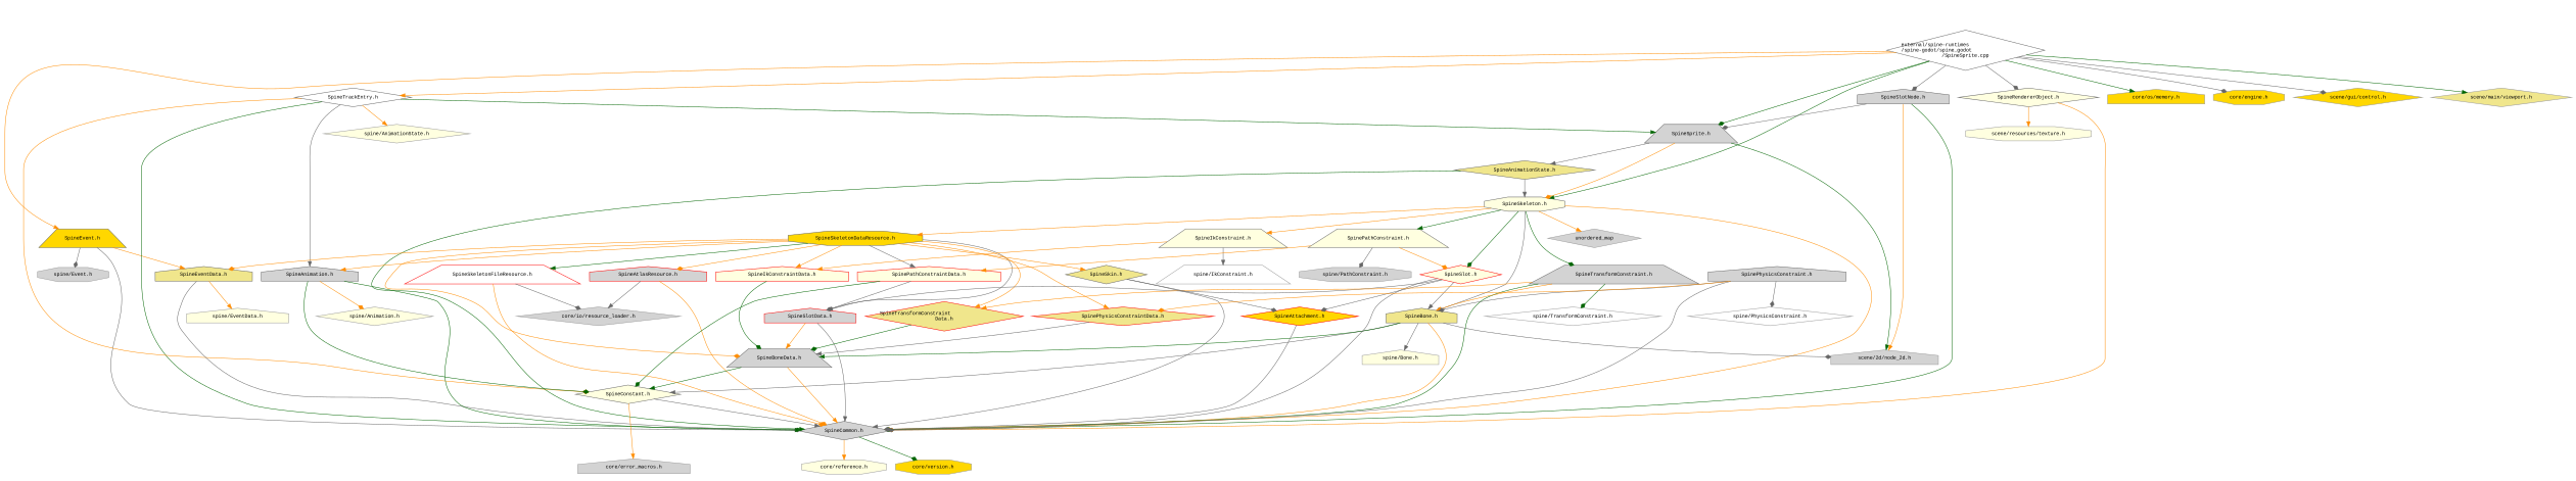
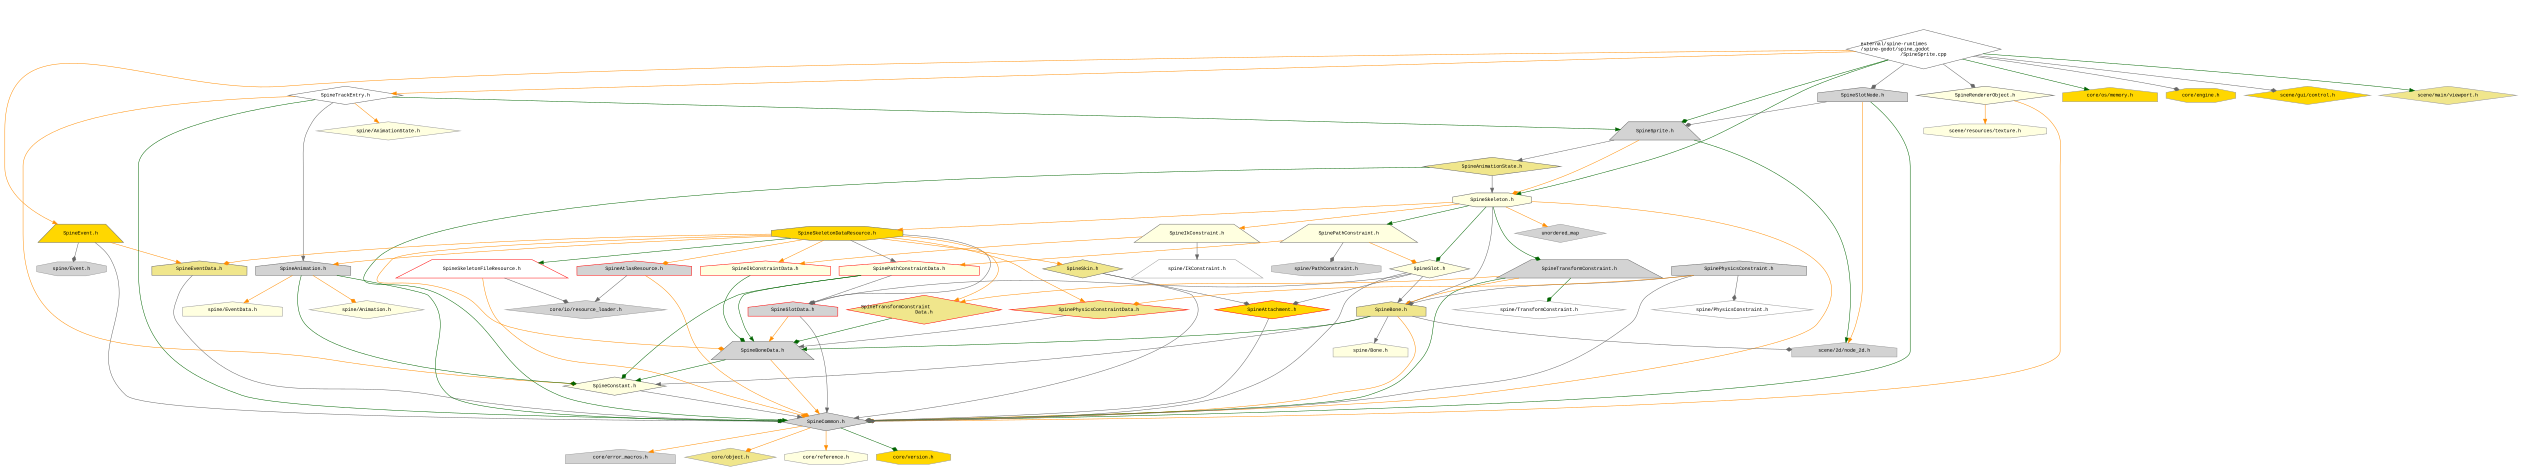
  digraph {
    fontname="Liberation Mono"
    node [color=grey60 fillcolor=lightgrey fontname="Liberation Mono" fontsize=10 shape=diamond style=filled]
    edge [arrowhead=normal color=darkorange fontname="Liberation Mono" fontsize=10 labelfontname=Helvetica labelfontsize=10 style=solid]
    n1 [color=gray40 fillcolor=white fontcolor=black height=0.2 label="external/spine-runtimes\l/spine-godot/spine_godot\l/SpineSprite.cpp" width=0.4]
    n2 [color=grey40 height=0.2 label="SpineSprite.h" shape=trapezium width=0.4]
    n3 [color=grey40 fillcolor=lightyellow height=0.2 label="SpineSkeleton.h" shape=octagon width=0.4]
    n4 [color=grey40 fillcolor=gold height=0.2 label="SpineEvent.h" shape=trapezium width=0.4]
    n5 [color=grey40 fillcolor=white height=0.2 label="SpineTrackEntry.h" width=0.4]
    n6 [color=grey40 fillcolor=lightyellow height=0.2 label="SpineRendererObject.h" width=0.4]
    n7 [color=grey40 height=0.2 label="SpineSlotNode.h" shape=house width=0.4]
    n8 [fillcolor=gold height=0.2 label="core/os/memory.h" shape=house width=0.4]
    n9 [fillcolor=gold height=0.2 label="core/engine.h" shape=octagon width=0.4]
    n10 [fillcolor=gold height=0.2 label="scene/gui/control.h" width=0.4]
    n11 [fillcolor=khaki height=0.2 label="scene/main/viewport.h" width=0.4]
    n12 [height=0.2 label="scene/2d/node_2d.h" shape=house width=0.4]
    n13 [color=grey40 fillcolor=khaki height=0.2 label="SpineAnimationState.h" width=0.4]
    n14 [color=grey40 height=0.2 label="SpineCommon.h" width=0.4]
    n15 [color=grey40 fillcolor=gold height=0.2 label="SpineSkeletonDataResource.h" shape=octagon width=0.4]
    n16 [color=grey40 fillcolor=khaki height=0.2 label="SpineBone.h" shape=house width=0.4]
-   n17 [color=red fillcolor=lightyellow height=0.2 label="SpineSlot.h" width=0.4]
+   n17 [color=grey40 fillcolor=lightyellow height=0.2 label="SpineSlot.h" width=0.4]
    n18 [color=grey40 fillcolor=lightyellow height=0.2 label="SpineIkConstraint.h" shape=trapezium width=0.4]
    n19 [color=grey40 height=0.2 label="SpineTransformConstraint.h" shape=trapezium width=0.4]
    n20 [color=grey40 fillcolor=lightyellow height=0.2 label="SpinePathConstraint.h" shape=trapezium width=0.4]
    n21 [height=0.2 label=unordered_map width=0.4]
    n22 [color=grey40 fillcolor=khaki height=0.2 label="SpineEventData.h" shape=house width=0.4]
    n23 [height=0.2 label="spine/Event.h" shape=octagon width=0.4]
    n24 [color=grey40 height=0.2 label="SpineAnimation.h" shape=house width=0.4]
    n25 [color=grey40 fillcolor=lightyellow height=0.2 label="SpineConstant.h" width=0.4]
    n26 [fillcolor=lightyellow height=0.2 label="spine/AnimationState.h" width=0.4]
    n27 [fillcolor=lightyellow height=0.2 label="scene/resources/texture.h" shape=octagon width=0.4]
    n28 [fillcolor=gold height=0.2 label="core/version.h" shape=octagon width=0.4]
+   n29 [fillcolor=khaki height=0.2 label="core/object.h" width=0.4]
    n30 [fillcolor=lightyellow height=0.2 label="core/reference.h" shape=octagon width=0.4]
    n31 [height=0.2 label="core/error_macros.h" shape=house width=0.4]
    n32 [color=red height=0.2 label="SpineAtlasResource.h" shape=house width=0.4]
    n33 [color=grey40 height=0.2 label="SpineBoneData.h" shape=trapezium width=0.4]
    n34 [color=red fillcolor=lightyellow height=0.2 label="SpineIkConstraintData.h" shape=house width=0.4]
    n35 [color=red fillcolor=lightyellow height=0.2 label="SpinePathConstraintData.h" shape=house width=0.4]
    n36 [color=red height=0.2 label="SpineSlotData.h" shape=house width=0.4]
    n37 [color=red fillcolor=khaki height=0.2 label="SpinePhysicsConstraintData.h" width=0.4]
    n38 [color=red fillcolor=white height=0.2 label="SpineSkeletonFileResource.h" shape=trapezium width=0.4]
    n39 [color=grey40 fillcolor=khaki height=0.2 label="SpineSkin.h" width=0.4]
    n40 [color=red fillcolor=khaki height=0.2 label="SpineTransformConstraint\lData.h" width=0.4]
    n41 [fillcolor=lightyellow height=0.2 label="spine/Bone.h" shape=house width=0.4]
    n42 [color=red fillcolor=gold height=0.2 label="SpineAttachment.h" width=0.4]
    n43 [fillcolor=white height=0.2 label="spine/IkConstraint.h" shape=trapezium width=0.4]
    n44 [fillcolor=white height=0.2 label="spine/TransformConstraint.h" width=0.4]
    n45 [height=0.2 label="spine/PathConstraint.h" shape=octagon width=0.4]
    n46 [color=grey40 height=0.2 label="SpinePhysicsConstraint.h" shape=house width=0.4]
    n47 [fillcolor=white height=0.2 label="spine/PhysicsConstraint.h" width=0.4]
    n48 [fillcolor=lightyellow height=0.2 label="spine/Animation.h" width=0.4]
    n49 [height=0.2 label="core/io/resource_loader.h" width=0.4]
    n50 [fillcolor=lightyellow height=0.2 label="spine/EventData.h" shape=house width=0.4]
    n1 -> n2 [arrowhead=diamond color=darkgreen]
    n1 -> n3 [color=darkgreen]
    n1 -> n4
    n1 -> n5
    n1 -> n6 [arrowhead=diamond color=gray40]
    n1 -> n7 [arrowhead=diamond color=gray40]
    n1 -> n8 [color=darkgreen]
    n1 -> n9 [arrowhead=diamond color=gray40]
    n1 -> n10 [arrowhead=diamond color=gray40]
    n1 -> n11 [color=darkgreen]
    n2 -> n3 [arrowhead=diamond]
    n2 -> n12 [color=darkgreen]
    n2 -> n13 [color=gray40]
    n3 -> n14
    n3 -> n15
    n3 -> n16 [arrowhead=diamond color=gray40]
    n3 -> n17 [arrowhead=diamond color=darkgreen]
    n3 -> n18
    n3 -> n19 [arrowhead=diamond color=darkgreen]
    n3 -> n20 [color=darkgreen]
    n3 -> n21
    n4 -> n14 [arrowhead=diamond color=gray40]
    n4 -> n22
    n4 -> n23 [arrowhead=diamond color=gray40]
    n5 -> n2 [color=darkgreen]
    n5 -> n14 [color=darkgreen]
    n5 -> n24 [color=gray40]
    n5 -> n25 [arrowhead=diamond]
    n5 -> n26
    n6 -> n14
    n6 -> n27
    n7 -> n2 [arrowhead=diamond color=gray40]
    n7 -> n12
    n7 -> n14 [arrowhead=diamond color=darkgreen]
    n13 -> n3 [color=gray40]
    n13 -> n14 [color=darkgreen]
    n14 -> n28 [arrowhead=diamond color=darkgreen]
+   n14 -> n29 [arrowhead=diamond]
    n14 -> n30
-   n25 -> n31
+   n14 -> n31
    n15 -> n22 [arrowhead=diamond]
    n15 -> n24
    n15 -> n32 [arrowhead=diamond]
    n15 -> n33 [arrowhead=diamond]
    n15 -> n34
    n15 -> n35 [color=gray40]
    n15 -> n36 [color=gray40]
    n15 -> n37
    n15 -> n38 [color=darkgreen]
    n15 -> n39
    n15 -> n40
    n16 -> n12 [arrowhead=diamond color=gray40]
    n16 -> n14
    n16 -> n25 [color=gray40]
    n16 -> n33 [color=darkgreen]
    n16 -> n41 [color=gray40]
    n17 -> n14 [arrowhead=diamond color=gray40]
    n17 -> n16 [color=gray40]
    n17 -> n36 [arrowhead=diamond color=gray40]
    n17 -> n42 [arrowhead=diamond color=gray40]
    n18 -> n34
    n18 -> n43 [color=gray40]
    n19 -> n14 [arrowhead=diamond color=darkgreen]
    n19 -> n16
    n19 -> n40
    n19 -> n44 [arrowhead=diamond color=darkgreen]
    n20 -> n17 [arrowhead=diamond]
    n20 -> n35
    n20 -> n45 [arrowhead=diamond color=gray40]
    n22 -> n14 [color=gray40]
-   n22 -> n50
+   n24 -> n50
    n24 -> n14 [color=darkgreen]
    n24 -> n25 [arrowhead=diamond color=darkgreen]
    n24 -> n48 [arrowhead=diamond]
    n25 -> n14 [color=gray40]
    n32 -> n14 [arrowhead=diamond]
    n32 -> n49 [color=gray40]
    n33 -> n14
    n33 -> n25 [color=darkgreen]
    n34 -> n33 [arrowhead=diamond color=darkgreen]
    n35 -> n25 [arrowhead=diamond color=darkgreen]
+   n35 -> n33 [color=darkgreen]
    n35 -> n36 [color=gray40]
    n36 -> n14 [color=gray40]
    n36 -> n33
    n37 -> n33 [color=gray40]
    n38 -> n14 [arrowhead=diamond]
    n38 -> n49 [arrowhead=diamond color=gray40]
    n39 -> n14 [color=gray40]
    n39 -> n42 [arrowhead=diamond color=gray40]
    n40 -> n33 [arrowhead=diamond color=darkgreen]
    n42 -> n14 [arrowhead=diamond color=gray40]
    n46 -> n14 [arrowhead=diamond color=gray40]
    n46 -> n16 [arrowhead=diamond color=gray40]
    n46 -> n37 [arrowhead=diamond]
    n46 -> n47 [arrowhead=diamond color=gray40]
  }
